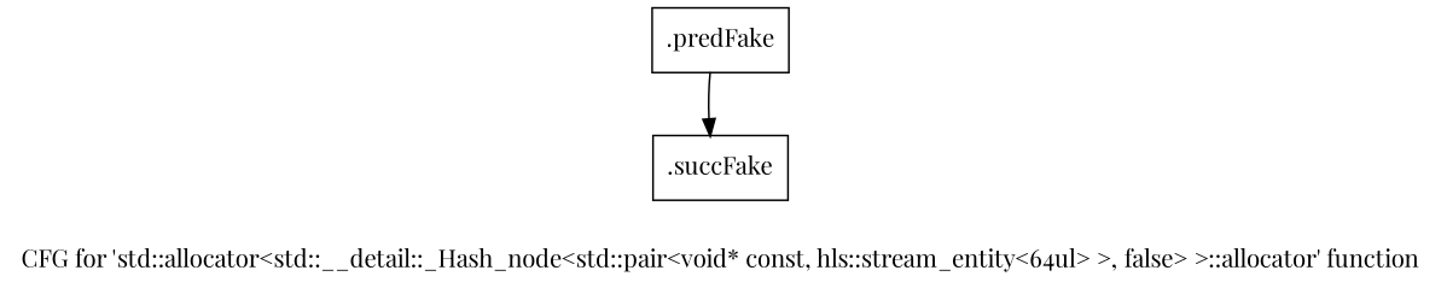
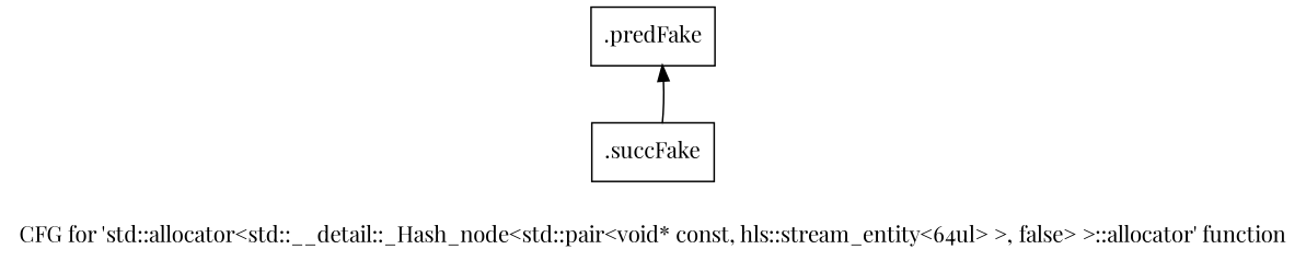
  digraph {
    label="CFG for 'std::allocator\<std::__detail::_Hash_node\<std::pair\<void* const, hls::stream_entity\<64ul\> \>, false\> \>::allocator' function"
    fontname="Playfair Display"
    node [shape=record fontname="Playfair Display"]
    n1 [label="{.predFake}"]
    n2 [filename="/mnt/xilinx/Vitis_HLS/2021.2/tps/lnx64/gcc-6.2.0/lib/gcc/x86_64-pc-linux-gnu/6.2.0/../../../../include/c++/6.2.0/bits/allocator.h" label="{.succFake}" linenumber=118]
-   n1 -> n2 [execusionnum=1 filename="/mnt/xilinx/Vitis_HLS/2021.2/tps/lnx64/gcc-6.2.0/lib/gcc/x86_64-pc-linux-gnu/6.2.0/../../../../include/c++/6.2.0/bits/allocator.h" fontname="Playfair Display"]
+   n2 -> n1 [execusionnum=1 filename="/mnt/xilinx/Vitis_HLS/2021.2/tps/lnx64/gcc-6.2.0/lib/gcc/x86_64-pc-linux-gnu/6.2.0/../../../../include/c++/6.2.0/bits/allocator.h" fontname="Playfair Display"]
  }
